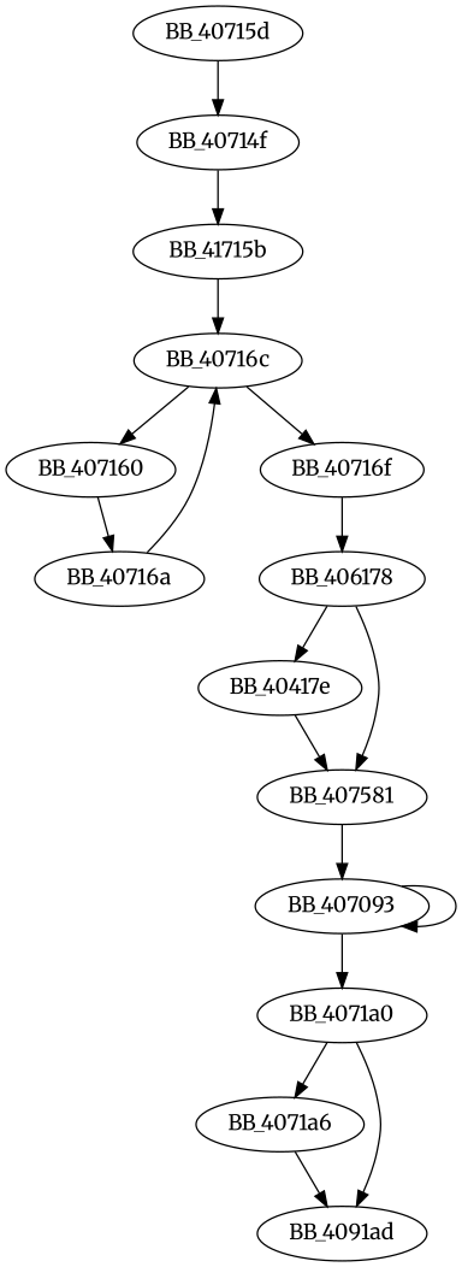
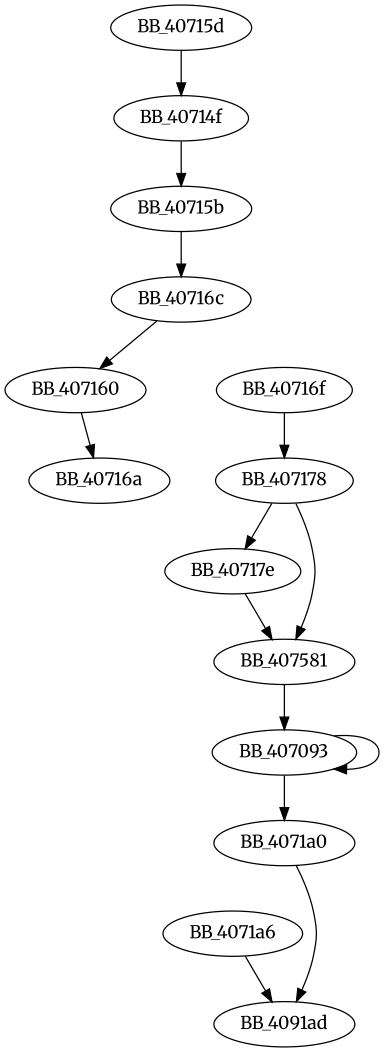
  digraph {
    fontname=Merriweather
    node [fontname=Merriweather]
    edge [fontname=Merriweather]
    n1 [label=BB_40715d]
    BB_40714f
-   BB_40715b [label=BB_41715b]
+   BB_40715b
    BB_40716c
    BB_407160
    BB_40716f
    BB_40716a
-   BB_407178 [label=BB_406178]
-   BB_40717e [label=BB_40417e]
+   BB_407178
+   BB_40717e
    n10 [label=BB_407581]
    n11 [label=BB_407093]
    BB_4071a0
    BB_4071a6
    n14 [label=BB_4091ad]
    n1 -> BB_40714f
    BB_40714f -> BB_40715b
    BB_40715b -> BB_40716c
    BB_40716c -> BB_407160
-   BB_40716c -> BB_40716f
    BB_407160 -> BB_40716a
    BB_40716f -> BB_407178
-   BB_40716a -> BB_40716c
    BB_407178 -> BB_40717e
    BB_407178 -> n10
    BB_40717e -> n10
    n10 -> n11
    n11 -> n11
    n11 -> BB_4071a0
-   BB_4071a0 -> BB_4071a6
    BB_4071a0 -> n14
    BB_4071a6 -> n14
  }
